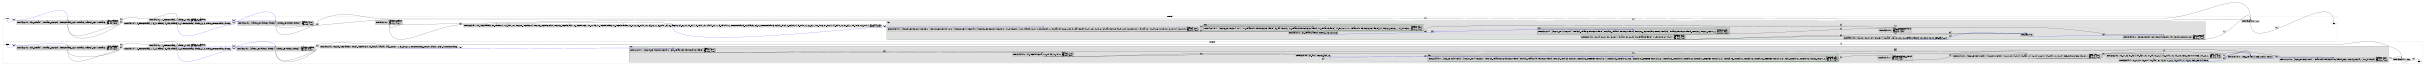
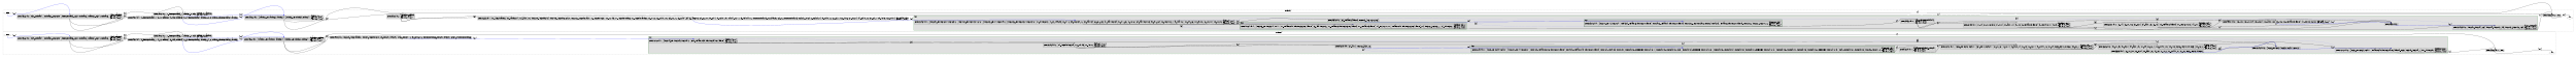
  digraph {
    rankdir=LR
    node [fillcolor=lightgrey shape=record style=filled]
    edge [color=black constraint=true headport=n style="solid,bold" tailport=s weight=10]
    n1 [label="{COUNT:567644349\<bb\ 10\>:\l|#\ tmp_51\ =\ PHI\ \<tmp_40(9),\ tmp_45(10)\>\l|#\ ivtmp.22_70\ =\ PHI\ \<0(9),\ ivtmp.22_53(10)\>\l|vect__15.12_57\ =\ MEM[base:\ vectp.11_62,\ index:\ ivtmp.22_70,\ offset:\ 0B];\l|vect__19.15_48\ =\ MEM[base:\ y_1_44(D),\ index:\ ivtmp.22_70,\ offset:\ 0B];\l|vect__20.16_47\ =\ vect__19.15_48\ *\ vect__15.12_57;\l|stmp_tmp_45.17_26\ =\ BIT_FIELD_REF\ \<vect__20.16_47,\ 32,\ 0\>;\l|stmp_tmp_45.17_25\ =\ stmp_tmp_45.17_26\ +\ tmp_51;\l|stmp_tmp_45.17_24\ =\ BIT_FIELD_REF\ \<vect__20.16_47,\ 32,\ 32\>;\l|stmp_tmp_45.17_23\ =\ stmp_tmp_45.17_24\ +\ stmp_tmp_45.17_25;\l|stmp_tmp_45.17_2\ =\ BIT_FIELD_REF\ \<vect__20.16_47,\ 32,\ 64\>;\l|stmp_tmp_45.17_85\ =\ stmp_tmp_45.17_2\ +\ stmp_tmp_45.17_23;\l|stmp_tmp_45.17_82\ =\ BIT_FIELD_REF\ \<vect__20.16_47,\ 32,\ 96\>;\l|tmp_45\ =\ stmp_tmp_45.17_82\ +\ stmp_tmp_45.17_85;\l|ivtmp.22_53\ =\ ivtmp.22_70\ +\ 16;\l|if\ (ivtmp.22_53\ !=\ _93)\l\ \ goto\ \<bb\ 10\>;\ [83.33%]\lelse\l\ \ goto\ \<bb\ 11\>;\ [16.67%]\l}"]
    n2 [label="{COUNT:118111600\<bb\ 7\>:\l|#\ ivtmp.31_94\ =\ PHI\ \<ivtmp.31_89(6),\ ivtmp.31_90(16)\>\l|tmp_40\ =\ MEM[base:\ x1_39(D),\ index:\ ivtmp.31_94,\ step:\ 4,\ offset:\ 0B];\l|if\ (n_32(D)\ \>\ 0)\l\ \ goto\ \<bb\ 8\>;\ [89.00%]\lelse\l\ \ goto\ \<bb\ 16\>;\ [11.00%]\l}"]
    n3 [label="{COUNT:105119324\<bb\ 8\>:\l|_109\ =\ (unsigned\ int)\ ivtmp.31_94;\l|_110\ =\ _109\ *\ 4096;\l|_10\ =\ (int)\ _110;\l|if\ (_69\ \<=\ 2)\l\ \ goto\ \<bb\ 12\>;\ [10.00%]\lelse\l\ \ goto\ \<bb\ 9\>;\ [90.00%]\l}"]
    n4 [label="{COUNT:118111601\<bb\ 16\>:\l|#\ tmp_50\ =\ PHI\ \<tmp_63(15),\ tmp_40(7)\>\l|MEM[base:\ x1_39(D),\ index:\ ivtmp.31_94,\ step:\ 4,\ offset:\ 0B]\ =\ tmp_50;\l|ivtmp.31_90\ =\ ivtmp.31_94\ +\ 1;\l|i_108\ =\ (int)\ ivtmp.31_90;\l|if\ (end_idx_22\ \>\ i_108)\l\ \ goto\ \<bb\ 7\>;\ [89.00%]\lelse\l\ \ goto\ \<bb\ 17\>;\ [11.00%]\l}"]
    n5 [label="{COUNT:94607391\<bb\ 9\>:\l|_60\ =\ _10\ w*\ 4;\l|vectp.11_62\ =\ a_43(D)\ +\ _60;\l}"]
    n6 [label="{COUNT:81467476\<bb\ 12\>:\l|#\ tmp_68\ =\ PHI\ \<tmp_40(8),\ tmp_45(11)\>\l|#\ j_67\ =\ PHI\ \<0(8),\ tmp.9_64(11)\>\l|_12\ =\ _10\ +\ j_67;\l|_14\ =\ _12\ w*\ 4;\l|_15\ =\ a_43(D)\ +\ _14;\l|_16\ =\ *_15;\l|_18\ =\ j_67\ w*\ 4;\l|_19\ =\ y_1_44(D)\ +\ _18;\l|_20\ =\ *_19;\l|tmp_55\ =\ .FMA\ (_16,\ _20,\ tmp_68);\l|j_92\ =\ j_67\ +\ 1;\l|if\ (n_32(D)\ \>\ j_92)\l\ \ goto\ \<bb\ 13\>;\ [89.00%]\lelse\l\ \ goto\ \<bb\ 15\>;\ [11.00%]\l}"]
    n7 [label="{COUNT:72506056\<bb\ 13\>:\l|_95\ =\ _10\ +\ j_92;\l|_98\ =\ _95\ w*\ 4;\l|_99\ =\ a_43(D)\ +\ _98;\l|_100\ =\ *_99;\l|_102\ =\ _18\ +\ 4;\l|_103\ =\ y_1_44(D)\ +\ _102;\l|_104\ =\ *_103;\l|tmp_106\ =\ .FMA\ (_100,\ _104,\ tmp_55);\l|j_107\ =\ j_67\ +\ 2;\l|if\ (n_32(D)\ \>\ j_107)\l\ \ goto\ \<bb\ 14\>;\ [89.00%]\lelse\l\ \ goto\ \<bb\ 15\>;\ [11.00%]\l}"]
    n8 [label="{COUNT:105119324\<bb\ 15\>:\l|#\ tmp_63\ =\ PHI\ \<tmp_73(14),\ tmp_55(12),\ tmp_45(11),\ tmp_106(13)\>\l}"]
    n9 [label="{COUNT:94607391\<bb\ 11\>:\l|if\ (niters_vector_mult_vf.8_65\ ==\ niters.6_91)\l\ \ goto\ \<bb\ 15\>;\ [25.00%]\lelse\l\ \ goto\ \<bb\ 12\>;\ [75.00%]\l}"]
    n10 [label="{COUNT:64530389\<bb\ 14\>:\l|_88\ =\ _10\ +\ j_107;\l|_86\ =\ _88\ w*\ 4;\l|_80\ =\ a_43(D)\ +\ _86;\l|_79\ =\ *_80;\l|_77\ =\ _18\ +\ 8;\l|_76\ =\ y_1_44(D)\ +\ _77;\l|_75\ =\ *_76;\l|tmp_73\ =\ .FMA\ (_75,\ _79,\ tmp_106);\l}"]
    n11 [label="{COUNT:14598063\<bb\ 17\>:\l|return;\l}"]
    n12 [fillcolor=white label=ENTRY shape=Mdiamond]
    n13 [fillcolor=white label=EXIT shape=Mdiamond]
    n14 [label="{COUNT:14598062\<bb\ 2\>:\l|tid_29\ =\ get_thread_id\ ();\l|num_threads_31\ =\ get_group_size\ ();\l|elements_per_thread_33\ =\ n_32(D)\ /\ num_threads_31;\l|remainder_34\ =\ n_32(D)\ %\ num_threads_31;\l|if\ (tid_29\ \<\ remainder_34)\l\ \ goto\ \<bb\ 3\>;\ [50.00%]\lelse\l\ \ goto\ \<bb\ 4\>;\ [50.00%]\l}"]
    n15 [label="{COUNT:7299031\<bb\ 3\>:\l|_1\ =\ elements_per_thread_33\ +\ 1;\l|start_idx_37\ =\ _1\ *\ tid_29;\l|end_idx_38\ =\ _1\ +\ start_idx_37;\lgoto\ \<bb\ 5\>;\ [100.00%]\l}"]
    n16 [label="{COUNT:7299031\<bb\ 4\>:\l|_3\ =\ elements_per_thread_33\ +\ 1;\l|_4\ =\ _3\ *\ remainder_34;\l|_5\ =\ tid_29\ -\ remainder_34;\l|_6\ =\ _5\ *\ elements_per_thread_33;\l|start_idx_35\ =\ _4\ +\ _6;\l|end_idx_36\ =\ elements_per_thread_33\ +\ start_idx_35;\l}"]
    n17 [label="{COUNT:14598062\<bb\ 5\>:\l|#\ start_idx_21\ =\ PHI\ \<start_idx_37(3),\ start_idx_35(4)\>\l|#\ end_idx_22\ =\ PHI\ \<end_idx_38(3),\ end_idx_36(4)\>\l|if\ (start_idx_21\ \<\ end_idx_22)\l\ \ goto\ \<bb\ 6\>;\ [89.00%]\lelse\l\ \ goto\ \<bb\ 17\>;\ [11.00%]\l}"]
    n18 [label="{COUNT:12992275\<bb\ 6\>:\l|ivtmp.31_89\ =\ (sizetype)\ start_idx_21;\l|niters.6_91\ =\ (unsigned\ int)\ n_32(D);\l|_69\ =\ niters.6_91\ +\ 4294967295;\l|bnd.7_66\ =\ niters.6_91\ \>\>\ 2;\l|_93\ =\ bnd.7_66\ w*\ 16;\l|niters_vector_mult_vf.8_65\ =\ niters.6_91\ &\ 4294967292;\l|tmp.9_64\ =\ (int)\ niters_vector_mult_vf.8_65;\l}"]
    n19 [label="{COUNT:191126041\<bb\ 14\>:\l|#\ ivtmp.57_65\ =\ PHI\ \<ivtmp.57_61(14),\ _101(17)\>\l|_111\ =\ MEM[base:\ x2_41(D),\ index:\ ivtmp.57_65,\ step:\ 4,\ offset:\ 0B];\l|_25\ =\ (float\ *)\ ivtmp.81_156;\l|_116\ =\ MEM[base:\ _25,\ index:\ ivtmp.57_65,\ step:\ 4,\ offset:\ 0B];\l|_117\ =\ MEM[base:\ _169,\ offset:\ 0B];\l|_119\ =\ .FMA\ (_116,\ _117,\ _111);\l|MEM[base:\ x2_41(D),\ index:\ ivtmp.57_65,\ step:\ 4,\ offset:\ 0B]\ =\ _119;\l|ivtmp.57_61\ =\ ivtmp.57_65\ +\ 1;\l|i_24\ =\ (int)\ ivtmp.57_61;\l|if\ (end_idx_23\ \>\ i_24)\l\ \ goto\ \<bb\ 14\>;\ [89.00%]\lelse\l\ \ goto\ \<bb\ 16\>;\ [11.00%]\l}"]
    n20 [label="{COUNT:504572758\<bb\ 9\>:\l|#\ ivtmp.67_70\ =\ PHI\ \<0(8),\ ivtmp.67_87(9)\>\l|vect__9.46_154\ =\ MEM[base:\ _63,\ index:\ ivtmp.67_70,\ offset:\ 0B];\l|vect__15.49_162\ =\ MEM[base:\ _47,\ index:\ ivtmp.67_70,\ offset:\ 0B];\l|vect__21.51_166\ =\ .FMA\ (vect__15.49_162,\ vect_cst__164,\ vect__9.46_154);\l|MEM[base:\ _63,\ index:\ ivtmp.67_70,\ offset:\ 0B]\ =\ vect__21.51_166;\l|ivtmp.67_87\ =\ ivtmp.67_70\ +\ 16;\l|if\ (ivtmp.67_87\ !=\ _93)\l\ \ goto\ \<bb\ 9\>;\ [83.33%]\lelse\l\ \ goto\ \<bb\ 10\>;\ [16.67%]\l}"]
    n21 [label="{COUNT:105119324\<bb\ 17\>:\l|#\ ivtmp.76_94\ =\ PHI\ \<ivtmp.76_100(7),\ ivtmp.76_96(16)\>\l|#\ ivtmp.77_125\ =\ PHI\ \<ivtmp.77_150(7),\ _167(16)\>\l|#\ ivtmp.80_151\ =\ PHI\ \<0(7),\ ivtmp.80_149(16)\>\l|#\ ivtmp.81_156\ =\ PHI\ \<ivtmp.81_158(7),\ ivtmp.81_157(16)\>\l|_10\ =\ (int)\ ivtmp.80_151;\l|_74\ =\ _75\ +\ 4294967295;\l|_73\ =\ _74\ \>\ 3;\l|_159\ =\ ivtmp.76_94\ +\ 16;\l|_155\ =\ (float\ *)\ _159;\l|_62\ =\ _63\ \>=\ _155;\l|_47\ =\ (float\ *)\ ivtmp.76_94;\l|_46\ =\ _47\ \>=\ _58;\l|_27\ =\ _46\ \|\ _62;\l|_169\ =\ (float\ *)\ ivtmp.77_125;\l|_95\ =\ _91\ \<=\ _169;\l|_167\ =\ ivtmp.77_125\ +\ 4;\l|_49\ =\ (float\ *)\ _167;\l|_103\ =\ _49\ \<=\ _63;\l|_104\ =\ _95\ \|\ _103;\l|_67\ =\ _27\ &\ _104;\l|_105\ =\ _67\ &\ _73;\l|if\ (_105\ !=\ 0)\l\ \ goto\ \<bb\ 8\>;\ [80.00%]\lelse\l\ \ goto\ \<bb\ 14\>;\ [20.00%]\l}"]
    n22 [label="{COUNT:84095460\<bb\ 8\>:\l|_163\ =\ MEM[base:\ _169,\ offset:\ 0B];\l|vect_cst__164\ =\ \{_163,\ _163,\ _163,\ _163\};\l}"]
    n23 [label="{COUNT:105119325\<bb\ 16\>:\l|ivtmp.76_96\ =\ ivtmp.76_94\ +\ 16384;\l|ivtmp.80_149\ =\ ivtmp.80_151\ +\ 4096;\l|ivtmp.81_157\ =\ ivtmp.81_156\ +\ 16384;\l|if\ (_127\ !=\ ivtmp.80_149)\l\ \ goto\ \<bb\ 17\>;\ [89.00%]\lelse\l\ \ goto\ \<bb\ 18\>;\ [11.00%]\l}"]
    n24 [label="{COUNT:84095460\<bb\ 10\>:\l|if\ (_75\ ==\ niters_vector_mult_vf.42_145)\l\ \ goto\ \<bb\ 15\>;\ [25.00%]\lelse\l\ \ goto\ \<bb\ 11\>;\ [75.00%]\l}"]
+   n25 [label="{COUNT:63071595\<bb\ 11\>:\l|_11\ =\ *_9;\l|_12\ =\ _10\ +\ tmp.43_146;\l|_14\ =\ _12\ w*\ 4;\l|_15\ =\ a_42(D)\ +\ _14;\l|_19\ =\ *_15;\l|_20\ =\ MEM[base:\ _169,\ offset:\ 0B];\l|_45\ =\ .FMA\ (_19,\ _20,\ _11);\l|*_9\ =\ _45;\l|if\ (end_idx_23\ \>\ i_126)\l\ \ goto\ \<bb\ 12\>;\ [89.00%]\lelse\l\ \ goto\ \<bb\ 15\>;\ [11.00%]\l}"]
    n26 [label="{COUNT:84095460\<bb\ 15\>:\l}"]
    n27 [label="{COUNT:56133721\<bb\ 12\>:\l|_82\ =\ *_44;\l|_83\ =\ _10\ +\ i_126;\l|_53\ =\ _83\ w*\ 4;\l|_54\ =\ a_42(D)\ +\ _53;\l|_86\ =\ *_54;\l|_175\ =\ MEM[base:\ _169,\ offset:\ 0B];\l|_177\ =\ .FMA\ (_86,\ _175,\ _82);\l|*_44\ =\ _177;\l|if\ (end_idx_23\ \>\ i_179)\l\ \ goto\ \<bb\ 13\>;\ [89.00%]\lelse\l\ \ goto\ \<bb\ 15\>;\ [11.00%]\l}"]
    n28 [label="{COUNT:49959011\<bb\ 13\>:\l|_132\ =\ *_131;\l|_133\ =\ _10\ +\ i_179;\l|_135\ =\ _133\ w*\ 4;\l|_136\ =\ a_42(D)\ +\ _135;\l|_137\ =\ *_136;\l|_138\ =\ MEM[base:\ _169,\ offset:\ 0B];\l|_140\ =\ .FMA\ (_137,\ _138,\ _132);\l|*_131\ =\ _140;\lgoto\ \<bb\ 15\>;\ [100.00%]\l}"]
    n29 [label="{COUNT:14598063\<bb\ 18\>:\l|return;\l}"]
    n30 [fillcolor=white label=ENTRY shape=Mdiamond]
    n31 [fillcolor=white label=EXIT shape=Mdiamond]
    n32 [label="{COUNT:14598062\<bb\ 2\>:\l|tid_30\ =\ get_thread_id\ ();\l|num_threads_32\ =\ get_group_size\ ();\l|elements_per_thread_34\ =\ n_33(D)\ /\ num_threads_32;\l|remainder_35\ =\ n_33(D)\ %\ num_threads_32;\l|if\ (tid_30\ \<\ remainder_35)\l\ \ goto\ \<bb\ 3\>;\ [50.00%]\lelse\l\ \ goto\ \<bb\ 4\>;\ [50.00%]\l}"]
    n33 [label="{COUNT:7299031\<bb\ 3\>:\l|_1\ =\ elements_per_thread_34\ +\ 1;\l|start_idx_38\ =\ _1\ *\ tid_30;\l|end_idx_39\ =\ _1\ +\ start_idx_38;\lgoto\ \<bb\ 5\>;\ [100.00%]\l}"]
    n34 [label="{COUNT:7299031\<bb\ 4\>:\l|_2\ =\ elements_per_thread_34\ +\ 1;\l|_3\ =\ _2\ *\ remainder_35;\l|_4\ =\ tid_30\ -\ remainder_35;\l|_5\ =\ _4\ *\ elements_per_thread_34;\l|start_idx_36\ =\ _3\ +\ _5;\l|end_idx_37\ =\ elements_per_thread_34\ +\ start_idx_36;\l}"]
    n35 [label="{COUNT:14598062\<bb\ 5\>:\l|#\ start_idx_22\ =\ PHI\ \<start_idx_38(3),\ start_idx_36(4)\>\l|#\ end_idx_23\ =\ PHI\ \<end_idx_39(3),\ end_idx_37(4)\>\l|if\ (n_33(D)\ \>\ 0)\l\ \ goto\ \<bb\ 6\>;\ [89.00%]\lelse\l\ \ goto\ \<bb\ 18\>;\ [11.00%]\l}"]
    n36 [label="{COUNT:12992275\<bb\ 6\>:\l|if\ (start_idx_22\ \<\ end_idx_23)\l\ \ goto\ \<bb\ 7\>;\ [89.00%]\lelse\l\ \ goto\ \<bb\ 18\>;\ [11.00%]\l}"]
    n37 [label="{COUNT:11563125\<bb\ 7\>:\l|_101\ =\ (sizetype)\ start_idx_22;\l|_102\ =\ start_idx_22\ w*\ 4;\l|_124\ =\ a_42(D)\ +\ _102;\l|ivtmp.76_100\ =\ (unsigned\ long)\ _124;\l|ivtmp.77_150\ =\ (unsigned\ long)\ y_2_43(D);\l|ivtmp.81_158\ =\ (unsigned\ long)\ a_42(D);\l|_78\ =\ (unsigned\ int)\ n_33(D);\l|_127\ =\ _78\ *\ 4096;\l|_77\ =\ (unsigned\ int)\ end_idx_23;\l|_76\ =\ (unsigned\ int)\ start_idx_22;\l|_75\ =\ _77\ -\ _76;\l|_63\ =\ x2_41(D)\ +\ _102;\l|_59\ =\ _102\ +\ 16;\l|_58\ =\ x2_41(D)\ +\ _59;\l|_88\ =\ (sizetype)\ _75;\l|_89\ =\ _88\ +\ _101;\l|_90\ =\ _89\ *\ 4;\l|_91\ =\ x2_41(D)\ +\ _90;\l|bnd.41_144\ =\ _75\ \>\>\ 2;\l|_93\ =\ bnd.41_144\ w*\ 16;\l|niters_vector_mult_vf.42_145\ =\ _75\ &\ 4294967292;\l|_69\ =\ _76\ +\ niters_vector_mult_vf.42_145;\l|tmp.43_146\ =\ (int)\ _69;\l|_8\ =\ tmp.43_146\ w*\ 4;\l|_9\ =\ x2_41(D)\ +\ _8;\l|_68\ =\ _69\ +\ 1;\l|i_126\ =\ (int)\ _68;\l|_81\ =\ i_126\ w*\ 4;\l|_44\ =\ x2_41(D)\ +\ _81;\l|_50\ =\ _69\ +\ 2;\l|i_179\ =\ (int)\ _50;\l|_130\ =\ i_179\ w*\ 4;\l|_131\ =\ x2_41(D)\ +\ _130;\lgoto\ \<bb\ 17\>;\ [100.00%]\l}"]
    subgraph cluster_1 {
      color=black
      label="mvt_kernel1 ()"
      style=dashed
      n11
      n12
      n13
      n14
      n15
      n16
      n17
      n18
      subgraph cluster_2 {
        color=darkgreen
        fillcolor=grey88
        label="loop 1"
        labeljust=l
        penwidth=2
        style=filled
        n2
        n3
        n4
        n5
        n6
        n7
        n8
        n9
        n10
        subgraph cluster_3 {
          color=darkgreen
          fillcolor=grey77
          label="loop 2"
          labeljust=l
          penwidth=2
          style=filled
          n1
        }
      }
    }
    subgraph cluster_4 {
      color=black
      label="mvt_kernel2 ()"
      style=dashed
      n29
      n30
      n31
      n32
      n33
      n34
      n35
      n36
      n37
      subgraph cluster_5 {
        color=darkgreen
        fillcolor=grey88
        label="loop 1"
        labeljust=l
        penwidth=2
        style=filled
        n21
        n22
        n23
        n24
+       n25
        n26
        n27
        n28
        subgraph cluster_6 {
          color=darkgreen
          fillcolor=grey77
          label="loop 3"
          labeljust=l
          penwidth=2
          style=filled
          n19
        }
        subgraph cluster_7 {
          color=darkgreen
          fillcolor=grey77
          label="loop 2"
          labeljust=l
          penwidth=2
          style=filled
          n20
        }
      }
    }
    n1 -> n1 [color=blue constraint=false label="[83%]" style="dotted,bold"]
    n1 -> n9 [label="[16%]"]
    n2 -> n3 [label="[89%]"]
    n2 -> n4 [label="[11%]"]
    n3 -> n5 [label="[90%]"]
    n3 -> n6 [label="[10%]"]
    n4 -> n2 [color=blue constraint=false label="[89%]" style="dotted,bold"]
    n4 -> n11 [label="[11%]"]
    n5 -> n1 [color=blue label="[100%]" weight=100]
    n6 -> n7 [label="[89%]"]
    n6 -> n8 [label="[11%]"]
    n7 -> n8 [label="[11%]"]
    n8 -> n4 [color=blue label="[100%]" weight=100]
    n9 -> n6 [label="[75%]"]
    n10 -> n8 [color=blue label="[100%]" weight=100]
    n11 -> n13 [label="[100%]"]
    n12 -> n13 [style=invis color="" weight=""]
    n12 -> n14 [color=blue label="[100%]" weight=100]
    n14 -> n15 [label="[50%]"]
    n14 -> n16 [label="[50%]"]
    n15 -> n17 [color=blue label="[100%]" weight=100]
    n16 -> n17 [color=blue label="[100%]" weight=100]
    n17 -> n11 [label="[11%]"]
    n17 -> n18 [label="[89%]"]
    n18 -> n2 [color=blue label="[100%]" weight=100]
    n19 -> n19 [color=blue constraint=false label="[89%]" style="dotted,bold"]
    n19 -> n23 [label="[11%]"]
    n20 -> n20 [color=blue constraint=false label="[83%]" style="dotted,bold"]
    n20 -> n24 [label="[16%]"]
    n21 -> n19 [label="[20%]"]
    n21 -> n22 [label="[80%]"]
    n22 -> n20 [color=blue label="[100%]" weight=100]
    n23 -> n21 [color=blue constraint=false label="[89%]" style="dotted,bold"]
    n23 -> n29 [label="[11%]"]
+   n24 -> n25 [label="[75%]"]
    n24 -> n26 [label="[25%]"]
+   n25 -> n26 [label="[11%]"]
+   n25 -> n27 [label="[89%]"]
    n26 -> n23 [color=blue label="[100%]" weight=100]
    n27 -> n26 [label="[11%]"]
    n27 -> n28 [label="[89%]"]
    n28 -> n26 [color=blue label="[100%]" weight=100]
    n29 -> n31 [label="[100%]"]
    n30 -> n31 [style=invis color="" weight=""]
    n30 -> n32 [color=blue label="[100%]" weight=100]
    n32 -> n33 [label="[50%]"]
    n32 -> n34 [label="[50%]"]
    n33 -> n35 [color=blue label="[100%]" weight=100]
    n34 -> n35 [color=blue label="[100%]" weight=100]
    n35 -> n29 [label="[11%]"]
    n35 -> n36 [label="[89%]"]
    n36 -> n29 [label="[11%]"]
    n36 -> n37 [label="[89%]"]
    n37 -> n21 [color=blue label="[100%]" weight=100]
  }
